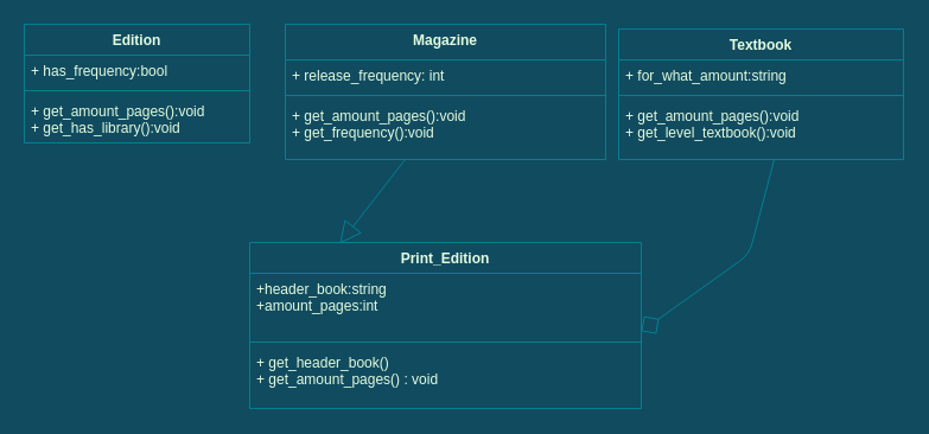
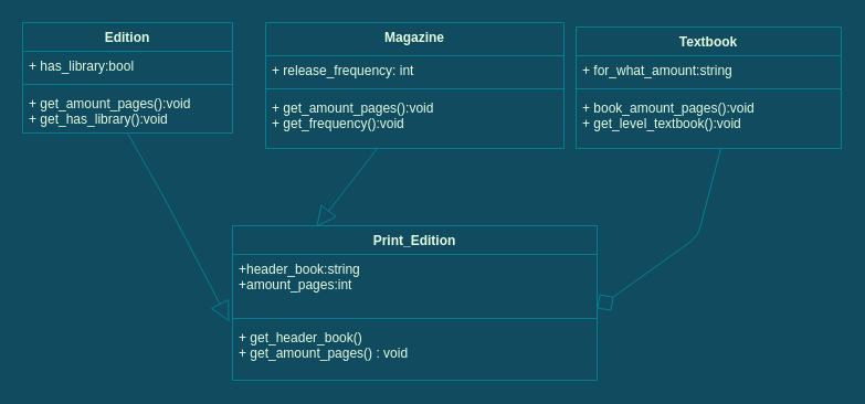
  <mxCell id="0" />
  <mxCell id="1" parent="0" />
  <mxCell id="2" value="Print_Edition&#10;" style="swimlane;fontStyle=1;align=center;verticalAlign=top;childLayout=stackLayout;horizontal=1;startSize=26;horizontalStack=0;resizeParent=1;resizeParentMax=0;resizeLast=0;collapsible=1;marginBottom=0;rounded=0;labelBackgroundColor=none;sketch=0;strokeColor=#028090;fontColor=#E4FDE1;html=0;fillColor=none;" vertex="1" parent="1"><mxGeometry x="210" y="204" width="330" height="140" as="geometry" /></mxCell>
  <mxCell id="3" value="+header_book:string&#10;+amount_pages:int&#10;" style="text;strokeColor=none;fillColor=none;align=left;verticalAlign=top;spacingLeft=4;spacingRight=4;overflow=hidden;rotatable=0;points=[[0,0.5],[1,0.5]];portConstraint=eastwest;fontColor=#E4FDE1;" vertex="1" parent="2"><mxGeometry y="26" width="330" height="54" as="geometry" /></mxCell>
  <mxCell id="4" value="" style="line;strokeWidth=1;fillColor=none;align=left;verticalAlign=middle;spacingTop=-1;spacingLeft=3;spacingRight=3;rotatable=0;labelPosition=right;points=[];portConstraint=eastwest;labelBackgroundColor=#114B5F;strokeColor=#028090;fontColor=#E4FDE1;" vertex="1" parent="2"><mxGeometry y="80" width="330" height="8" as="geometry" /></mxCell>
  <mxCell id="5" value="+ get_header_book()&#10;+ get_amount_pages() : void&#10;" style="text;strokeColor=none;fillColor=none;align=left;verticalAlign=top;spacingLeft=4;spacingRight=4;overflow=hidden;rotatable=0;points=[[0,0.5],[1,0.5]];portConstraint=eastwest;fontColor=#E4FDE1;" vertex="1" parent="2"><mxGeometry y="88" width="330" height="52" as="geometry" /></mxCell>
  <mxCell id="6" value="Edition&#10;" style="swimlane;fontStyle=1;align=center;verticalAlign=top;childLayout=stackLayout;horizontal=1;startSize=26;horizontalStack=0;resizeParent=1;resizeParentMax=0;resizeLast=0;collapsible=1;marginBottom=0;rounded=0;labelBackgroundColor=none;sketch=0;strokeColor=#028090;fillColor=none;fontColor=#E4FDE1;html=0;" vertex="1" parent="1"><mxGeometry x="20" y="20" width="190" height="100" as="geometry" /></mxCell>
- <mxCell id="7" value="+ has_frequency:bool&#10;" style="text;strokeColor=none;fillColor=none;align=left;verticalAlign=top;spacingLeft=4;spacingRight=4;overflow=hidden;rotatable=0;points=[[0,0.5],[1,0.5]];portConstraint=eastwest;fontColor=#E4FDE1;" vertex="1" parent="6"><mxGeometry y="26" width="190" height="26" as="geometry" /></mxCell>
+ <mxCell id="7" value="+ has_library:bool&#10;" style="text;strokeColor=none;fillColor=none;align=left;verticalAlign=top;spacingLeft=4;spacingRight=4;overflow=hidden;rotatable=0;points=[[0,0.5],[1,0.5]];portConstraint=eastwest;fontColor=#E4FDE1;" vertex="1" parent="6"><mxGeometry y="26" width="190" height="26" as="geometry" /></mxCell>
  <mxCell id="8" value="" style="line;strokeWidth=1;fillColor=none;align=left;verticalAlign=middle;spacingTop=-1;spacingLeft=3;spacingRight=3;rotatable=0;labelPosition=right;points=[];portConstraint=eastwest;labelBackgroundColor=#114B5F;strokeColor=#028090;fontColor=#E4FDE1;" vertex="1" parent="6"><mxGeometry y="52" width="190" height="8" as="geometry" /></mxCell>
  <mxCell id="9" value="+ get_amount_pages():void&#10;+ get_has_library():void&#10;&#10;" style="text;strokeColor=none;fillColor=none;align=left;verticalAlign=top;spacingLeft=4;spacingRight=4;overflow=hidden;rotatable=0;points=[[0,0.5],[1,0.5]];portConstraint=eastwest;fontColor=#E4FDE1;" vertex="1" parent="6"><mxGeometry y="60" width="190" height="40" as="geometry" /></mxCell>
  <mxCell id="10" value="Magazine&#10;" style="swimlane;fontStyle=1;align=center;verticalAlign=top;childLayout=stackLayout;horizontal=1;startSize=30;horizontalStack=0;resizeParent=1;resizeParentMax=0;resizeLast=0;collapsible=1;marginBottom=0;rounded=0;labelBackgroundColor=none;sketch=0;strokeColor=#028090;fillColor=none;fontColor=#E4FDE1;html=0;" vertex="1" parent="1"><mxGeometry x="240" y="20" width="270" height="114" as="geometry" /></mxCell>
  <mxCell id="11" value="+ release_frequency: int" style="text;strokeColor=none;fillColor=none;align=left;verticalAlign=top;spacingLeft=4;spacingRight=4;overflow=hidden;rotatable=0;points=[[0,0.5],[1,0.5]];portConstraint=eastwest;fontColor=#E4FDE1;" vertex="1" parent="10"><mxGeometry y="30" width="270" height="26" as="geometry" /></mxCell>
  <mxCell id="12" value="" style="line;strokeWidth=1;fillColor=none;align=left;verticalAlign=middle;spacingTop=-1;spacingLeft=3;spacingRight=3;rotatable=0;labelPosition=right;points=[];portConstraint=eastwest;labelBackgroundColor=#114B5F;strokeColor=#028090;fontColor=#E4FDE1;" vertex="1" parent="10"><mxGeometry y="56" width="270" height="8" as="geometry" /></mxCell>
  <mxCell id="13" value="+ get_amount_pages():void&#10;+ get_frequency():void&#10;&#10;" style="text;strokeColor=none;fillColor=none;align=left;verticalAlign=top;spacingLeft=4;spacingRight=4;overflow=hidden;rotatable=0;points=[[0,0.5],[1,0.5]];portConstraint=eastwest;fontColor=#E4FDE1;" vertex="1" parent="10"><mxGeometry y="64" width="270" height="50" as="geometry" /></mxCell>
  <mxCell id="14" value="Textbook&#10;&#10;&#10;" style="swimlane;fontStyle=1;align=center;verticalAlign=top;childLayout=stackLayout;horizontal=1;startSize=26;horizontalStack=0;resizeParent=1;resizeParentMax=0;resizeLast=0;collapsible=1;marginBottom=0;rounded=0;labelBackgroundColor=none;sketch=0;strokeColor=#028090;fillColor=none;fontColor=#E4FDE1;html=0;" vertex="1" parent="1"><mxGeometry x="521" y="24" width="240" height="110" as="geometry" /></mxCell>
  <mxCell id="15" value="+ for_what_amount:string&#10;" style="text;strokeColor=none;fillColor=none;align=left;verticalAlign=top;spacingLeft=4;spacingRight=4;overflow=hidden;rotatable=0;points=[[0,0.5],[1,0.5]];portConstraint=eastwest;fontColor=#E4FDE1;" vertex="1" parent="14"><mxGeometry y="26" width="240" height="26" as="geometry" /></mxCell>
  <mxCell id="16" value="" style="line;strokeWidth=1;fillColor=none;align=left;verticalAlign=middle;spacingTop=-1;spacingLeft=3;spacingRight=3;rotatable=0;labelPosition=right;points=[];portConstraint=eastwest;labelBackgroundColor=#114B5F;strokeColor=#028090;fontColor=#E4FDE1;" vertex="1" parent="14"><mxGeometry y="52" width="240" height="8" as="geometry" /></mxCell>
- <mxCell id="17" value="+ get_amount_pages():void&#10;+ get_level_textbook():void&#10;&#10;" style="text;strokeColor=none;fillColor=none;align=left;verticalAlign=top;spacingLeft=4;spacingRight=4;overflow=hidden;rotatable=0;points=[[0,0.5],[1,0.5]];portConstraint=eastwest;fontColor=#E4FDE1;" vertex="1" parent="14"><mxGeometry y="60" width="240" height="50" as="geometry" /></mxCell>
+ <mxCell id="17" value="+ book_amount_pages():void&#10;+ get_level_textbook():void&#10;&#10;" style="text;strokeColor=none;fillColor=none;align=left;verticalAlign=top;spacingLeft=4;spacingRight=4;overflow=hidden;rotatable=0;points=[[0,0.5],[1,0.5]];portConstraint=eastwest;fontColor=#E4FDE1;" vertex="1" parent="14"><mxGeometry y="60" width="240" height="50" as="geometry" /></mxCell>
+ <mxCell id="18" value="" style="endArrow=block;endSize=16;endFill=0;html=1;strokeColor=#028090;fillColor=#F45B69;fontColor=#E4FDE1;entryX=-0.009;entryY=-0.019;entryDx=0;entryDy=0;entryPerimeter=0;exitX=0.5;exitY=1;exitDx=0;exitDy=0;labelBackgroundColor=#114B5F;" edge="1" parent="1" source="6" target="5"><mxGeometry width="160" relative="1" as="geometry"><mxPoint x="91" y="154" as="sourcePoint" /><mxPoint x="141" y="294" as="targetPoint" /><Array as="points"><mxPoint x="151" y="184" /></Array></mxGeometry></mxCell>
  <mxCell id="19" value="&lt;div&gt;&lt;br&gt;&lt;/div&gt;&lt;div&gt;&lt;br&gt;&lt;/div&gt;&lt;div&gt;&lt;br&gt;&lt;/div&gt;" style="endArrow=block;endSize=16;endFill=0;html=1;strokeColor=#028090;fillColor=#F45B69;fontColor=#E4FDE1;entryX=0.23;entryY=0.007;entryDx=0;entryDy=0;entryPerimeter=0;labelBackgroundColor=#114B5F;" edge="1" parent="1" target="2"><mxGeometry width="160" relative="1" as="geometry"><mxPoint x="341" y="134" as="sourcePoint" /><mxPoint x="431" y="104" as="targetPoint" /></mxGeometry></mxCell>
  <mxCell id="20" value="&lt;div&gt;&lt;br&gt;&lt;/div&gt;&lt;div&gt;&lt;br&gt;&lt;/div&gt;&lt;div&gt;&lt;br&gt;&lt;/div&gt;&lt;div&gt;&lt;br&gt;&lt;/div&gt;" style="endArrow=diamond;endSize=16;endFill=0;html=1;strokeColor=#028090;fillColor=#F45B69;fontColor=#E4FDE1;entryX=1;entryY=0.907;entryDx=0;entryDy=0;entryPerimeter=0;exitX=0.546;exitY=1;exitDx=0;exitDy=0;exitPerimeter=0;labelBackgroundColor=#114B5F;" edge="1" parent="1" source="17" target="3"><mxGeometry width="160" relative="1" as="geometry"><mxPoint x="611" y="164" as="sourcePoint" /><mxPoint x="751" y="204" as="targetPoint" /><Array as="points"><mxPoint x="631" y="214" /></Array></mxGeometry></mxCell>
